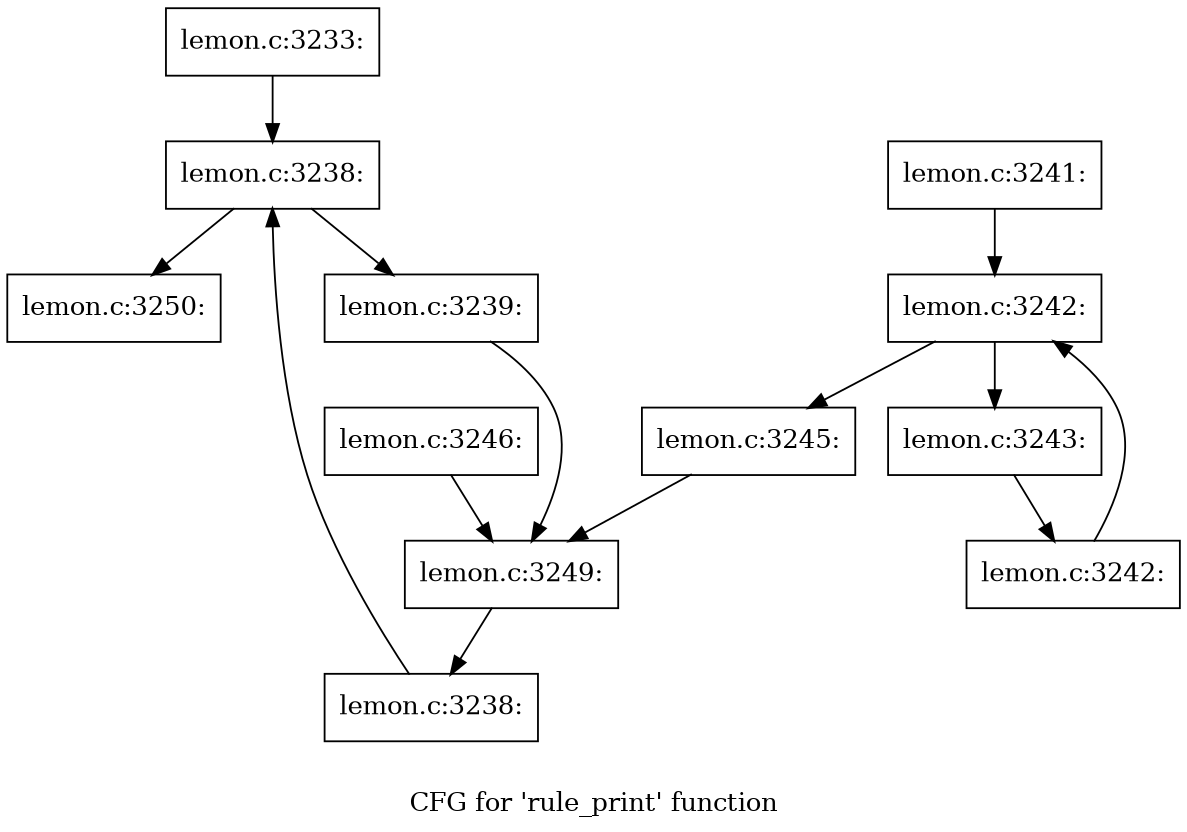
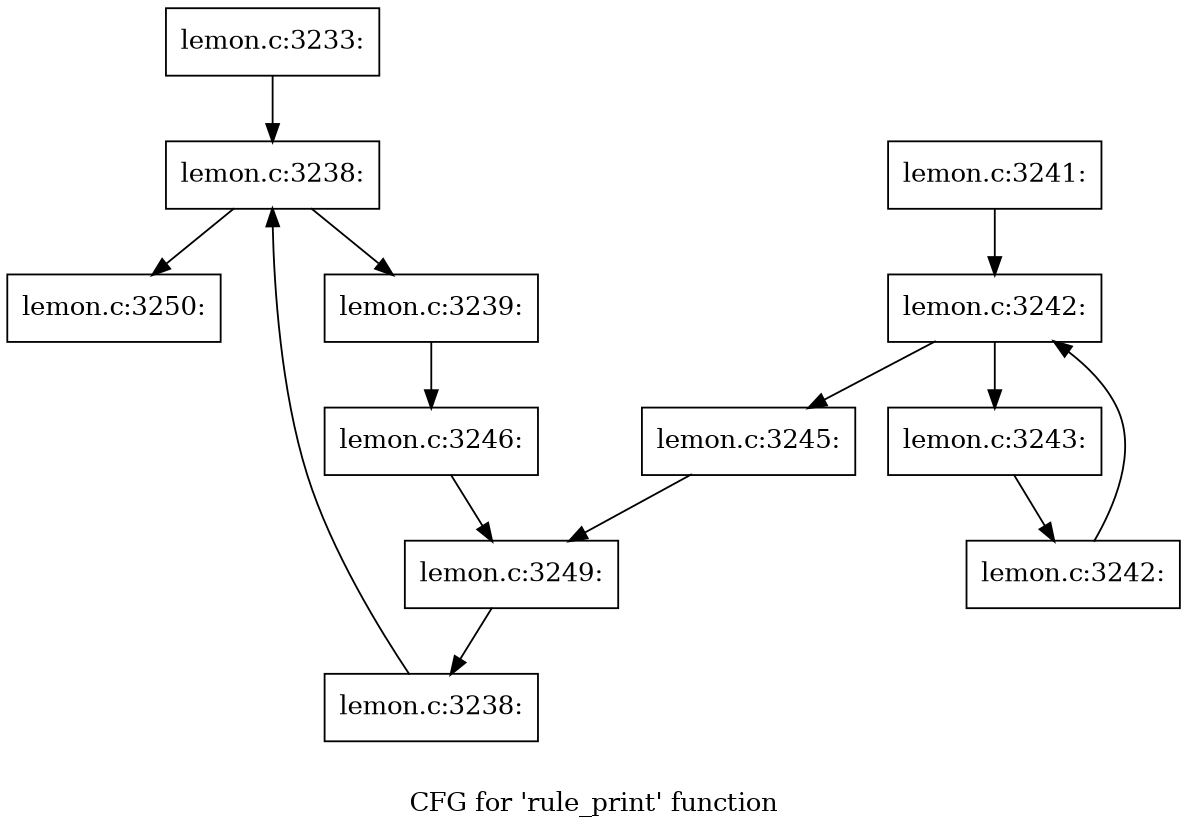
  digraph {
    label="CFG for 'rule_print' function"
    node [shape=record]
    n1 [label="{lemon.c:3233:}"]
    n2 [label="{lemon.c:3238:}"]
    n3 [label="{lemon.c:3239:}"]
    n4 [label="{lemon.c:3250:}"]
    n5 [label="{lemon.c:3246:}"]
    n6 [label="{lemon.c:3241:}"]
    n7 [label="{lemon.c:3242:}"]
    n8 [label="{lemon.c:3249:}"]
    n9 [label="{lemon.c:3243:}"]
    n10 [label="{lemon.c:3245:}"]
    n11 [label="{lemon.c:3238:}"]
    n12 [label="{lemon.c:3242:}"]
    n1 -> n2
    n2 -> n3
    n2 -> n4
-   n3 -> n8
+   n3 -> n5
    n5 -> n8
    n6 -> n7
    n7 -> n9
    n7 -> n10
    n8 -> n11
    n9 -> n12
    n10 -> n8
    n11 -> n2
    n12 -> n7
  }
